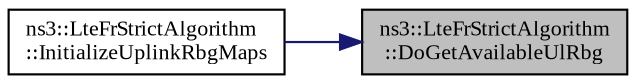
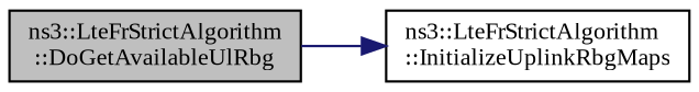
  digraph {
    rankdir=LR
    fontname="Liberation Serif"
    node [color=black fontname="Liberation Serif" fontsize=10 shape=record style=filled]
    n1 [fillcolor=grey75 fontcolor=black height=0.2 label="ns3::LteFrStrictAlgorithm\l::DoGetAvailableUlRbg" width=0.4]
    n2 [fillcolor=white height=0.2 label="ns3::LteFrStrictAlgorithm\l::InitializeUplinkRbgMaps" width=0.4]
-   n2 -> n1 [color=midnightblue fontname="Liberation Serif" fontsize=10 labelfontname=Helvetica labelfontsize=10 style=solid]
+   n1 -> n2 [color=midnightblue fontname="Liberation Serif" fontsize=10 labelfontname=Helvetica labelfontsize=10 style=solid]
  }
